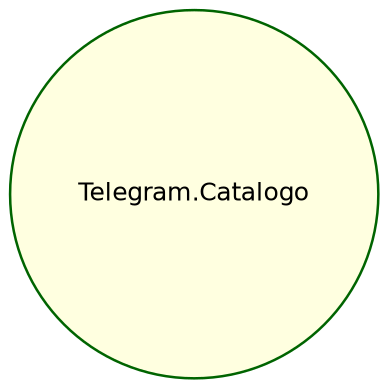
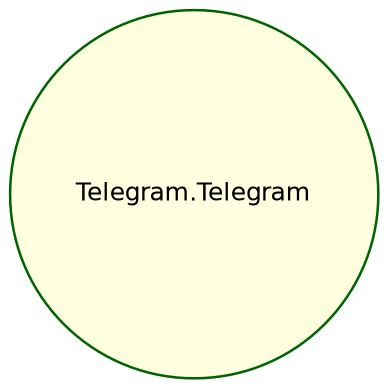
  digraph {
    rankdir=TB
-   n1 [color=darkgreen fillcolor=lightyellow fontname=Helvetica fontsize=10 height=0.2 label="Telegram.Catalogo" shape=circle style=filled width=0.4]
+   n1 [color=darkgreen fillcolor=lightyellow fontname=Helvetica fontsize=10 height=0.2 label="Telegram.Telegram" shape=circle style=filled width=0.4]
  }
